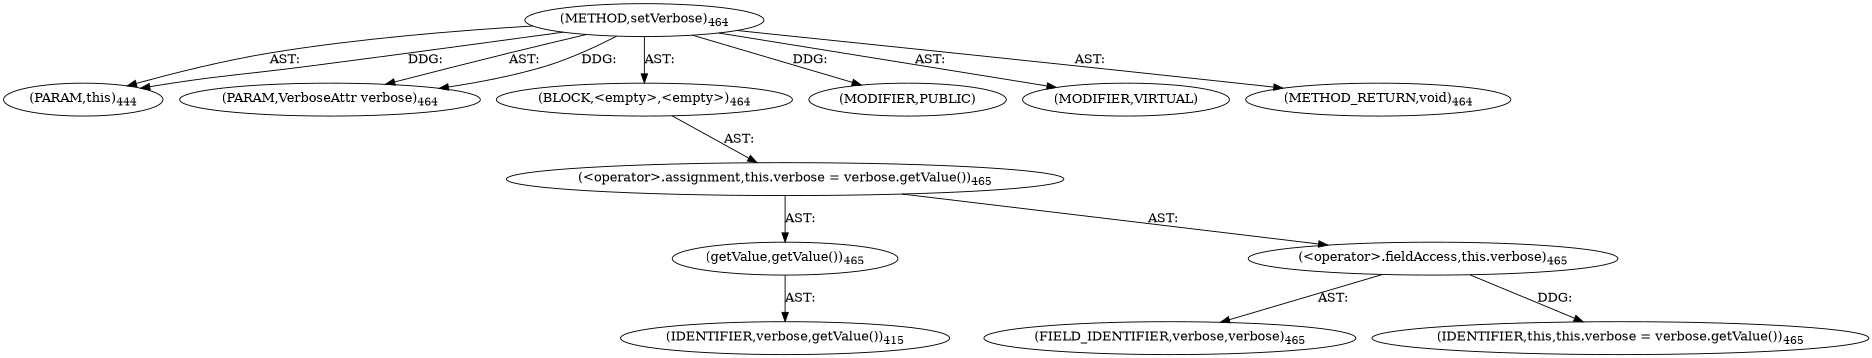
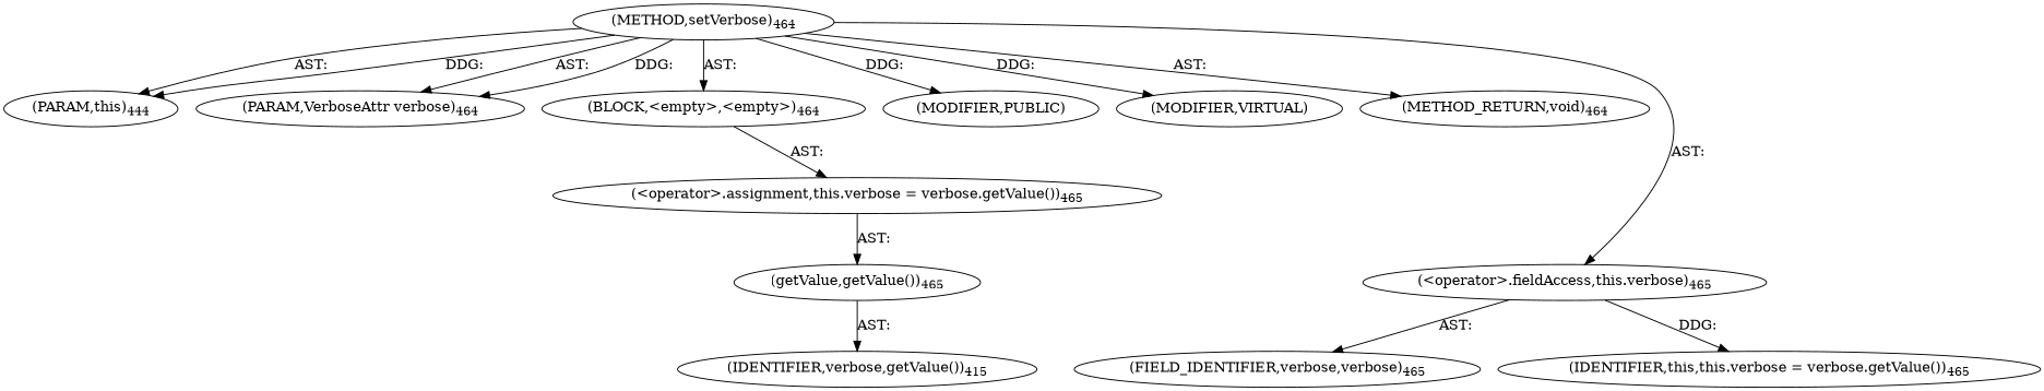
  digraph {
    n1 [label=<(METHOD,setVerbose)<SUB>464</SUB>>]
    n2 [label=<(PARAM,this)<SUB>444</SUB>>]
    n3 [label=<(PARAM,VerboseAttr verbose)<SUB>464</SUB>>]
    n4 [label=<(BLOCK,&lt;empty&gt;,&lt;empty&gt;)<SUB>464</SUB>>]
    n5 [label=<(MODIFIER,PUBLIC)>]
    n6 [label=<(MODIFIER,VIRTUAL)>]
    n7 [label=<(METHOD_RETURN,void)<SUB>464</SUB>>]
    n8 [label=<(&lt;operator&gt;.assignment,this.verbose = verbose.getValue())<SUB>465</SUB>>]
    n9 [label=<(&lt;operator&gt;.fieldAccess,this.verbose)<SUB>465</SUB>>]
    n10 [label=<(getValue,getValue())<SUB>465</SUB>>]
    n11 [label=<(IDENTIFIER,this,this.verbose = verbose.getValue())<SUB>465</SUB>>]
    n12 [label=<(FIELD_IDENTIFIER,verbose,verbose)<SUB>465</SUB>>]
    n13 [label=<(IDENTIFIER,verbose,getValue())<SUB>415</SUB>>]
    n1 -> n2 [label="AST: "]
    n1 -> n2 [label="DDG: "]
    n1 -> n3 [label="AST: "]
    n1 -> n3 [label="DDG: "]
    n1 -> n4 [label="AST: "]
    n1 -> n5 [label="DDG: "]
-   n1 -> n6 [label="AST: "]
+   n1 -> n6 [label="DDG: "]
    n1 -> n7 [label="AST: "]
    n4 -> n8 [label="AST: "]
-   n8 -> n9 [label="AST: "]
+   n1 -> n9 [label="AST: "]
    n8 -> n10 [label="AST: "]
    n9 -> n11 [label="DDG: "]
    n9 -> n12 [label="AST: "]
    n10 -> n13 [label="AST: "]
  }
